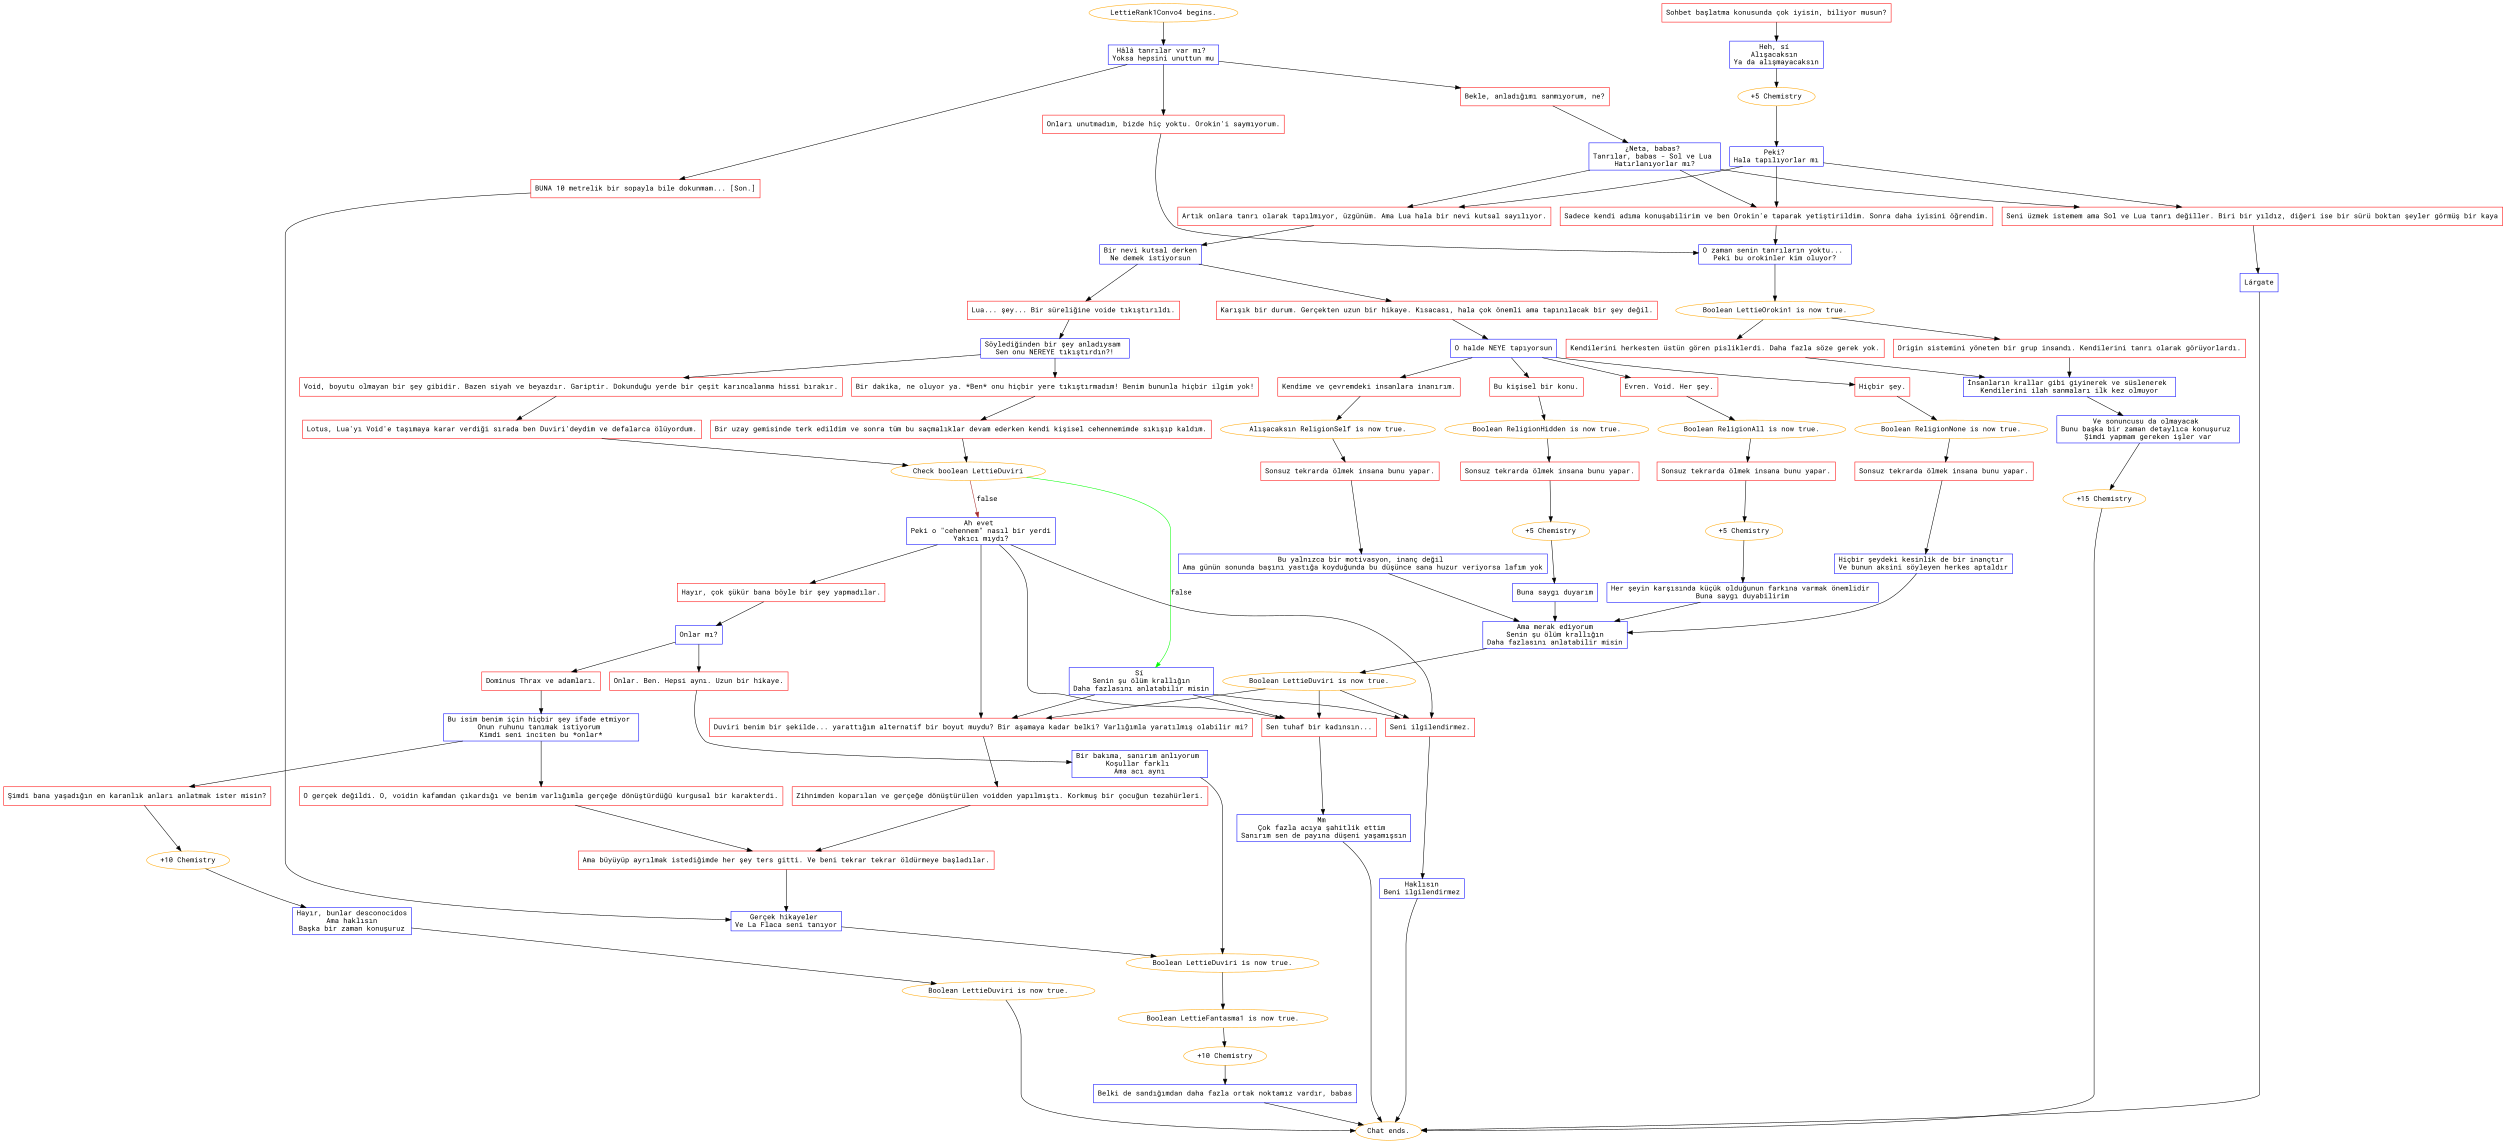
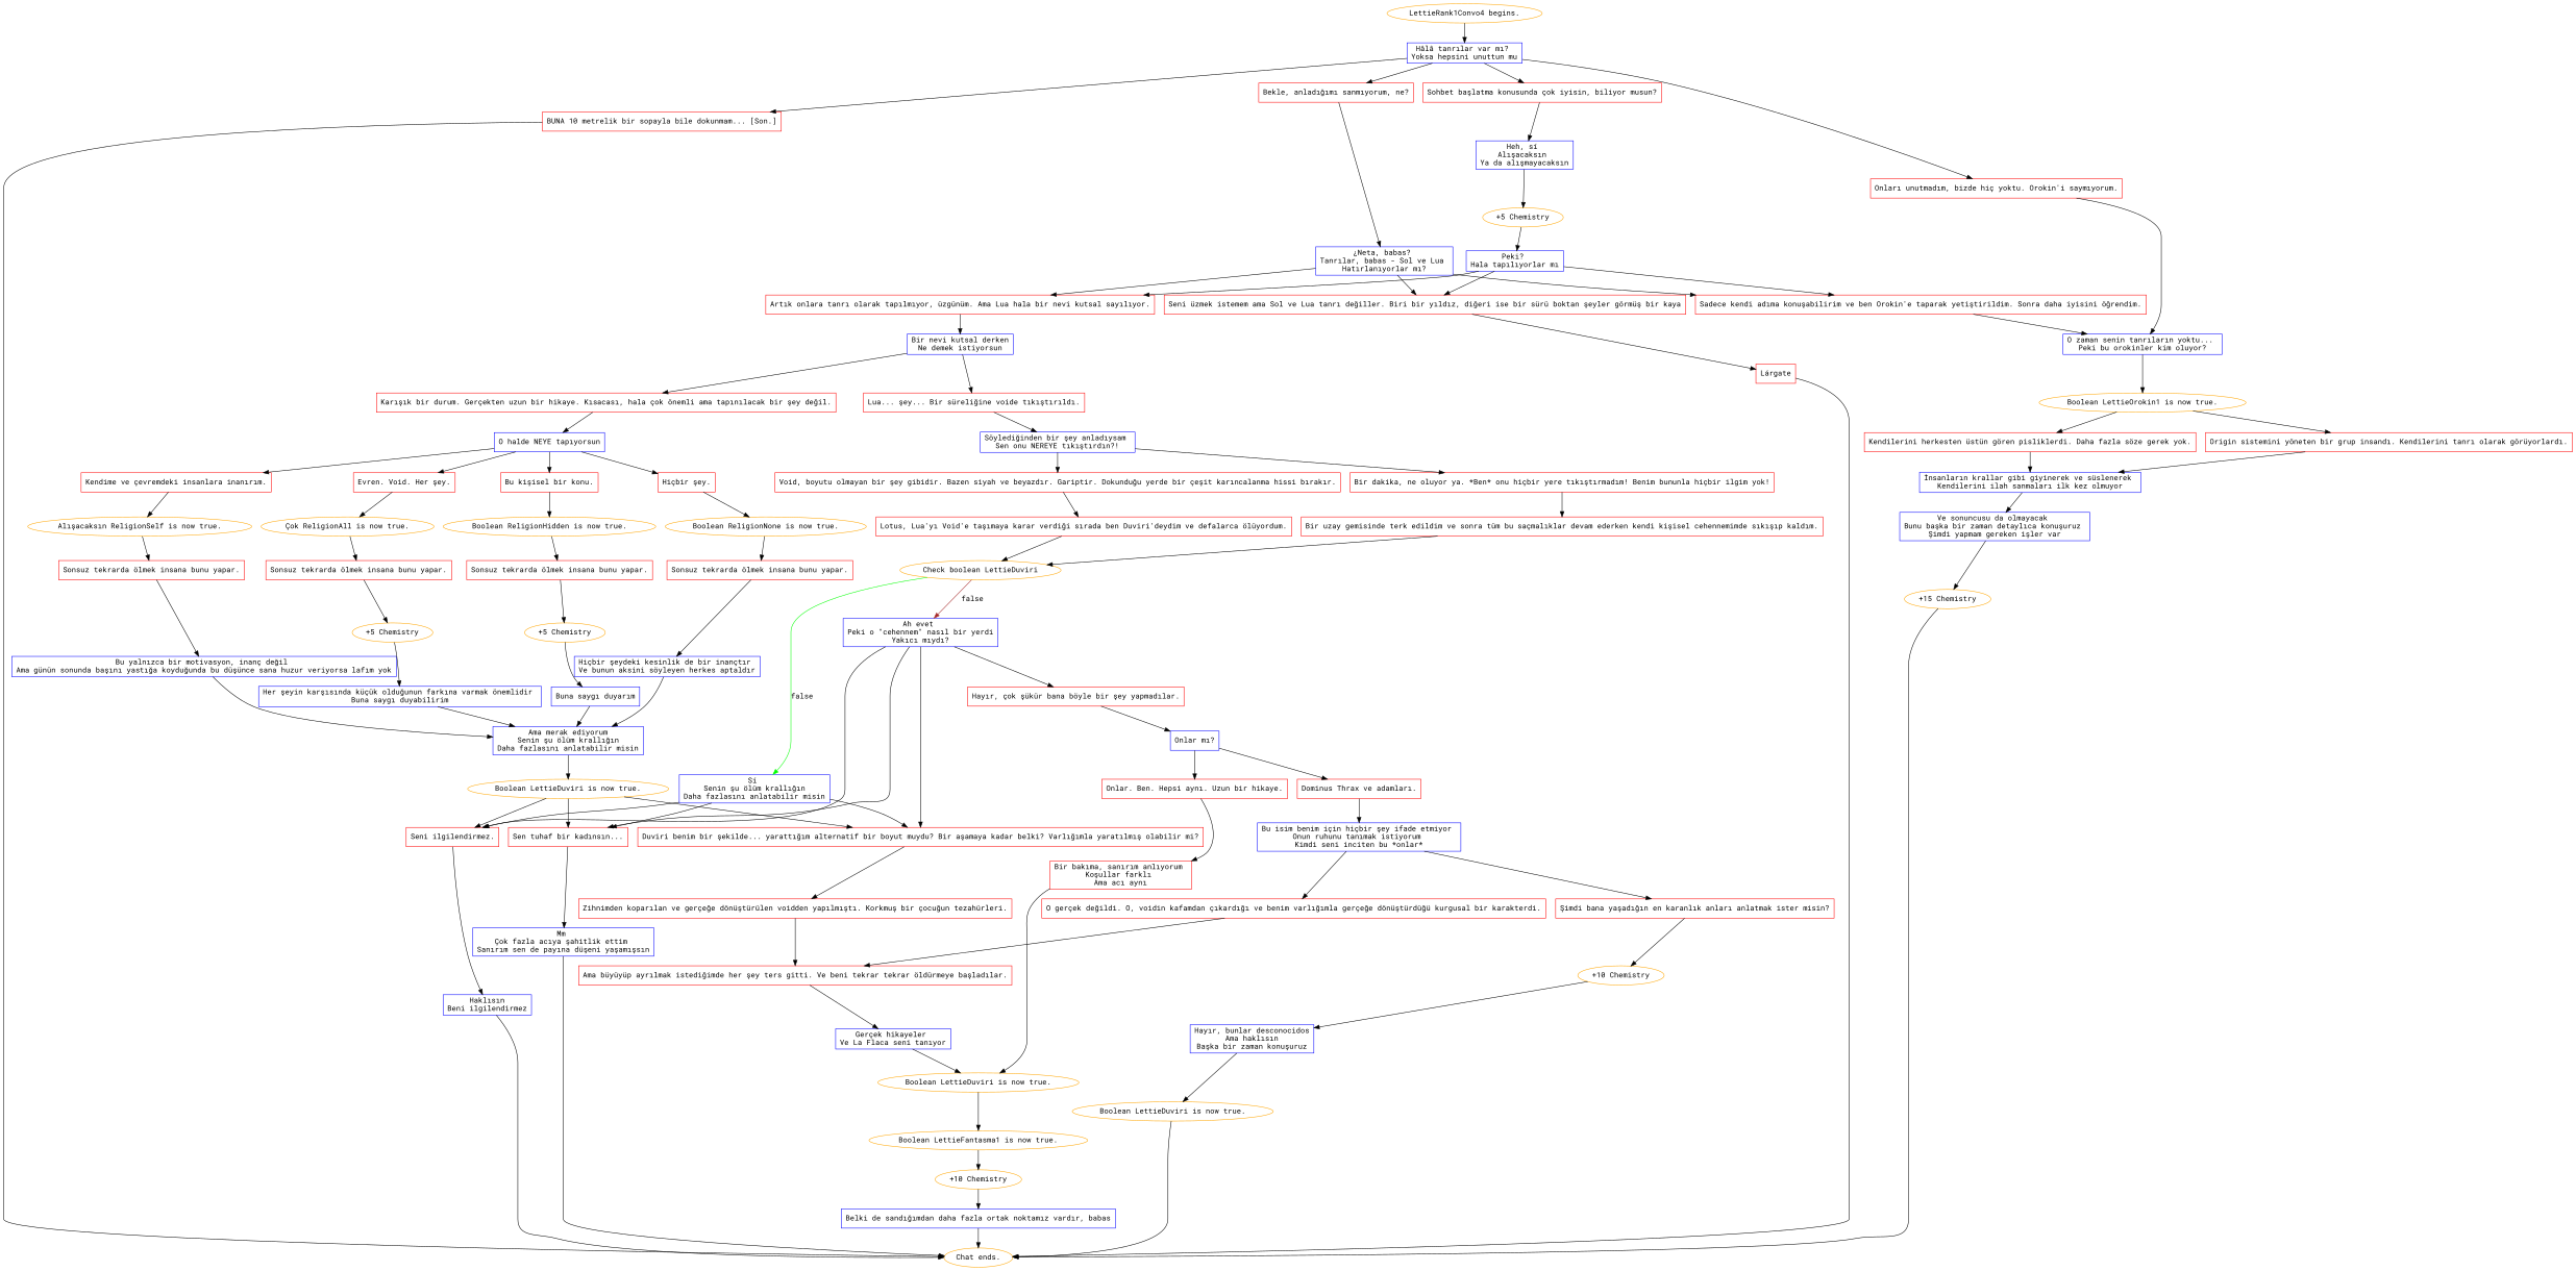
  digraph {
    fontname="Roboto Mono"
    node [color=red fontname="Roboto Mono" shape=box]
    edge [fontname="Roboto Mono"]
    "LettieRank1Convo4 begins." [color=orange shape=""]
    n2 [color=blue label="Hâlâ tanrılar var mı? \nYoksa hepsini unuttun mu"]
    n3 [label="Bekle, anladığımı sanmıyorum, ne?"]
    n4 [label="Sohbet başlatma konusunda çok iyisin, biliyor musun?"]
    n5 [label="BUNA 10 metrelik bir sopayla bile dokunmam... [Son.]"]
    n6 [label="Onları unutmadım, bizde hiç yoktu. Orokin'i saymıyorum."]
    n7 [color=blue label="¿Neta, babas? \nTanrılar, babas - Sol ve Lua \nHatırlanıyorlar mı?"]
    n8 [color=blue label="Heh, sí \nAlışacaksın \nYa da alışmayacaksın"]
    "Chat ends." [color=orange shape=""]
    n10 [color=blue label="O zaman senin tanrıların yoktu... \nPeki bu orokinler kim oluyor?"]
    n11 [label="Seni üzmek istemem ama Sol ve Lua tanrı değiller. Biri bir yıldız, diğeri ise bir sürü boktan şeyler görmüş bir kaya"]
    n12 [label="Artık onlara tanrı olarak tapılmıyor, üzgünüm. Ama Lua hala bir nevi kutsal sayılıyor."]
    n13 [label="Sadece kendi adıma konuşabilirim ve ben Orokin'e taparak yetiştirildim. Sonra daha iyisini öğrendim."]
    n14 [color=orange label="+5 Chemistry" shape=""]
    n15 [color=orange label="Boolean LettieOrokin1 is now true." shape=""]
-   n16 [color=blue label="Lárgate"]
+   n16 [label="Lárgate"]
    n17 [color=blue label="Bir nevi kutsal derken\nNe demek istiyorsun"]
    n18 [color=blue label="Peki? \nHala tapılıyorlar mı"]
    n19 [label="Kendilerini herkesten üstün gören pisliklerdi. Daha fazla söze gerek yok."]
    n20 [label="Origin sistemini yöneten bir grup insandı. Kendilerini tanrı olarak görüyorlardı."]
    n21 [label="Lua... şey... Bir süreliğine voide tıkıştırıldı."]
    n22 [label="Karışık bir durum. Gerçekten uzun bir hikaye. Kısacası, hala çok önemli ama tapınılacak bir şey değil."]
    n23 [color=blue label="İnsanların krallar gibi giyinerek ve süslenerek \nKendilerini ilah sanmaları ilk kez olmuyor"]
    n24 [color=blue label="Söylediğinden bir şey anladıysam \nSen onu NEREYE tıkıştırdın?!"]
    n25 [color=blue label="O halde NEYE tapıyorsun"]
    n26 [color=blue label="Ve sonuncusu da olmayacak \nBunu başka bir zaman detaylıca konuşuruz \nŞimdi yapmam gereken işler var"]
    n27 [label="Void, boyutu olmayan bir şey gibidir. Bazen siyah ve beyazdır. Gariptir. Dokunduğu yerde bir çeşit karıncalanma hissi bırakır."]
    n28 [label="Bir dakika, ne oluyor ya. *Ben* onu hiçbir yere tıkıştırmadım! Benim bununla hiçbir ilgim yok!"]
    n29 [label="Evren. Void. Her şey."]
    n30 [label="Hiçbir şey."]
    n31 [label="Kendime ve çevremdeki insanlara inanırım."]
    n32 [label="Bu kişisel bir konu."]
    n33 [color=orange label="+15 Chemistry" shape=""]
    n34 [label="Lotus, Lua'yı Void'e taşımaya karar verdiği sırada ben Duviri'deydim ve defalarca ölüyordum."]
    n35 [label="Bir uzay gemisinde terk edildim ve sonra tüm bu saçmalıklar devam ederken kendi kişisel cehennemimde sıkışıp kaldım."]
-   n36 [color=orange label="Boolean ReligionAll is now true." shape=""]
+   n36 [color=orange label="Çok ReligionAll is now true." shape=""]
    n37 [color=orange label="Boolean ReligionNone is now true." shape=""]
    n38 [color=orange label="Alışacaksın ReligionSelf is now true." shape=""]
    n39 [color=orange label="Boolean ReligionHidden is now true." shape=""]
    n40 [color=orange label="Check boolean LettieDuviri" shape=""]
    n41 [label="Sonsuz tekrarda ölmek insana bunu yapar."]
    n42 [label="Sonsuz tekrarda ölmek insana bunu yapar."]
    n43 [label="Sonsuz tekrarda ölmek insana bunu yapar."]
    n44 [label="Sonsuz tekrarda ölmek insana bunu yapar."]
    n45 [color=blue label="Sí \nSenin şu ölüm krallığın\nDaha fazlasını anlatabilir misin"]
    n46 [color=blue label="Ah evet \nPeki o \"cehennem\" nasıl bir yerdi\nYakıcı mıydı?"]
    n47 [color=orange label="+5 Chemistry" shape=""]
    n48 [color=blue label="Hiçbir şeydeki kesinlik de bir inançtır \nVe bunun aksini söyleyen herkes aptaldır"]
    n49 [color=blue label="Bu yalnızca bir motivasyon, inanç değil \nAma günün sonunda başını yastığa koyduğunda bu düşünce sana huzur veriyorsa lafım yok"]
    n50 [color=orange label="+5 Chemistry" shape=""]
    n51 [label="Duviri benim bir şekilde... yarattığım alternatif bir boyut muydu? Bir aşamaya kadar belki? Varlığımla yaratılmış olabilir mi?"]
    n52 [label="Sen tuhaf bir kadınsın..."]
    n53 [label="Seni ilgilendirmez."]
    n54 [label="Hayır, çok şükür bana böyle bir şey yapmadılar."]
    n55 [color=blue label="Her şeyin karşısında küçük olduğunun farkına varmak önemlidir \nBuna saygı duyabilirim"]
    n56 [color=blue label="Ama merak ediyorum\nSenin şu ölüm krallığın\nDaha fazlasını anlatabilir misin"]
    n57 [color=blue label="Buna saygı duyarım"]
    n58 [label="Zihnimden koparılan ve gerçeğe dönüştürülen voidden yapılmıştı. Korkmuş bir çocuğun tezahürleri."]
    n59 [color=blue label="Mm \nÇok fazla acıya şahitlik ettim \nSanırım sen de payına düşeni yaşamışsın"]
    n60 [color=blue label="Haklısın\nBeni ilgilendirmez"]
    n61 [color=blue label="Onlar mı?"]
    n62 [color=orange label="Boolean LettieDuviri is now true." shape=""]
    n63 [label="Ama büyüyüp ayrılmak istediğimde her şey ters gitti. Ve beni tekrar tekrar öldürmeye başladılar."]
    n64 [label="Dominus Thrax ve adamları."]
    n65 [label="Onlar. Ben. Hepsi aynı. Uzun bir hikaye."]
    n66 [color=blue label="Gerçek hikayeler \nVe La Flaca seni tanıyor"]
    n67 [color=blue label="Bu isim benim için hiçbir şey ifade etmiyor \nOnun ruhunu tanımak istiyorum \nKimdi seni inciten bu *onlar*"]
-   n68 [color=blue label="Bir bakıma, sanırım anlıyorum \nKoşullar farklı \nAma acı aynı"]
+   n68 [label="Bir bakıma, sanırım anlıyorum \nKoşullar farklı \nAma acı aynı"]
    n69 [color=orange label="Boolean LettieDuviri is now true." shape=""]
    n70 [label="O gerçek değildi. O, voidin kafamdan çıkardığı ve benim varlığımla gerçeğe dönüştürdüğü kurgusal bir karakterdi."]
    n71 [label="Şimdi bana yaşadığın en karanlık anları anlatmak ister misin?"]
    n72 [color=orange label="Boolean LettieFantasma1 is now true." shape=""]
    n73 [color=orange label="+10 Chemistry" shape=""]
    n74 [color=orange label="+10 Chemistry" shape=""]
    n75 [color=blue label="Hayır, bunlar desconocidos\nAma haklısın\nBaşka bir zaman konuşuruz"]
    n76 [color=blue label="Belki de sandığımdan daha fazla ortak noktamız vardır, babas"]
    n77 [color=orange label="Boolean LettieDuviri is now true." shape=""]
    "LettieRank1Convo4 begins." -> n2
    n2 -> n3
+   n2 -> n4
    n2 -> n5
    n2 -> n6
    n3 -> n7
    n4 -> n8
-   n5 -> n66
+   n5 -> "Chat ends."
    n6 -> n10
    n7 -> n11
    n7 -> n12
    n7 -> n13
    n8 -> n14
    n10 -> n15
    n11 -> n16
    n12 -> n17
    n13 -> n10
    n14 -> n18
    n15 -> n19
    n15 -> n20
    n16 -> "Chat ends."
    n17 -> n21
    n17 -> n22
    n18 -> n11
    n18 -> n12
    n18 -> n13
    n19 -> n23
    n20 -> n23
    n21 -> n24
    n22 -> n25
    n23 -> n26
    n24 -> n27
    n24 -> n28
    n25 -> n29
    n25 -> n30
    n25 -> n31
    n25 -> n32
    n26 -> n33
    n27 -> n34
    n28 -> n35
    n29 -> n36
    n30 -> n37
    n31 -> n38
    n32 -> n39
    n33 -> "Chat ends."
    n34 -> n40
    n35 -> n40
    n36 -> n41
    n37 -> n42
    n38 -> n43
    n39 -> n44
    n40 -> n45 [color=green label=false]
    n40 -> n46 [color=brown label=false]
    n41 -> n47
    n42 -> n48
    n43 -> n49
    n44 -> n50
    n45 -> n51
    n45 -> n52
    n45 -> n53
    n46 -> n51
    n46 -> n52
    n46 -> n53
    n46 -> n54
    n47 -> n55
    n48 -> n56
    n49 -> n56
    n50 -> n57
    n51 -> n58
    n52 -> n59
    n53 -> n60
    n54 -> n61
    n55 -> n56
    n56 -> n62
    n57 -> n56
    n58 -> n63
    n59 -> "Chat ends."
    n60 -> "Chat ends."
    n61 -> n64
    n61 -> n65
    n62 -> n51
    n62 -> n52
    n62 -> n53
    n63 -> n66
    n64 -> n67
    n65 -> n68
    n66 -> n69
    n67 -> n70
    n67 -> n71
    n68 -> n69
    n69 -> n72
    n70 -> n63
    n71 -> n73
    n72 -> n74
    n73 -> n75
    n74 -> n76
    n75 -> n77
    n76 -> "Chat ends."
    n77 -> "Chat ends."
  }
